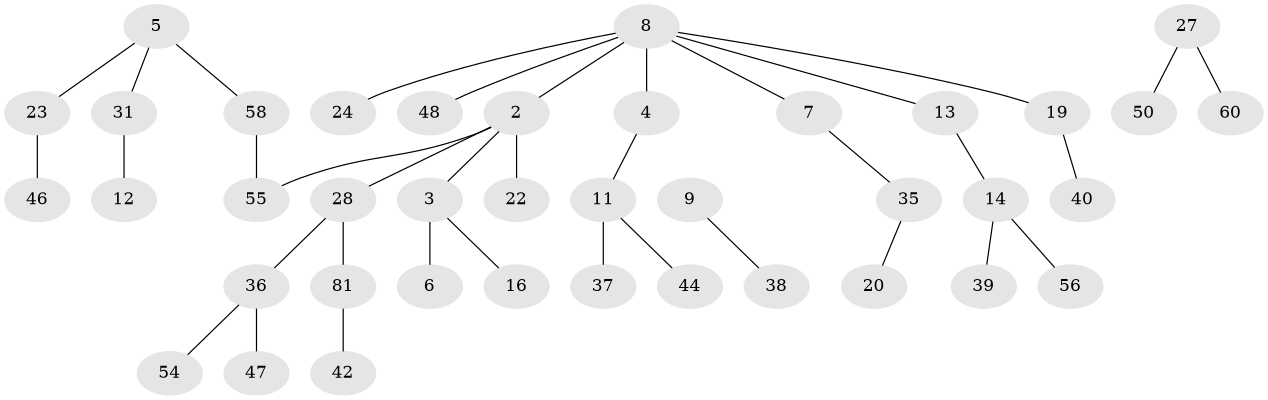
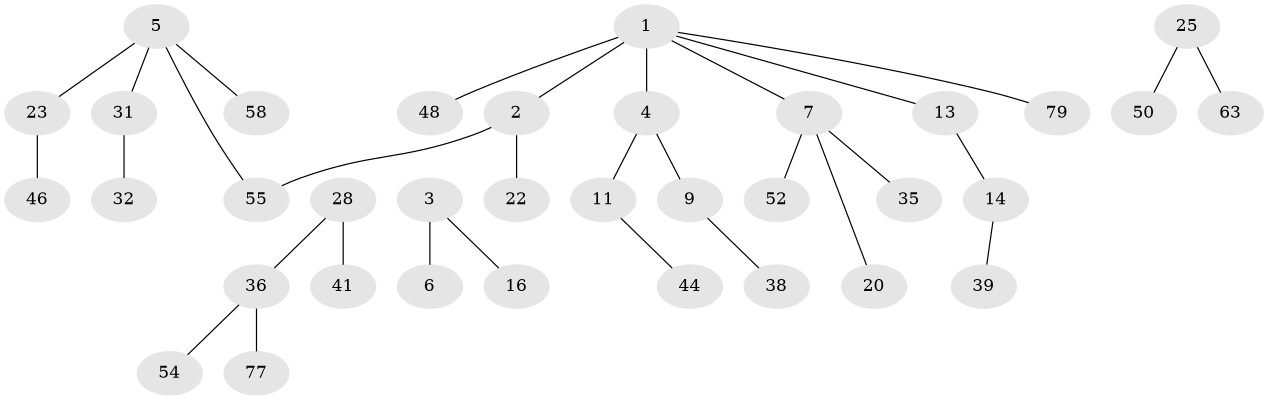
  graph {
    node [color=gray90 style=filled]
-   1 [super="+15" label=8]
+   1 [super="+15"]
    2 [super="+43"]
    4 [super="+12"]
    7 [super="+30"]
    13 [super="+51"]
-   19 [super="+61"]
-   24
+   19 [super="+61" label=79]
    48
    3 [super="+8"]
    22
    28
    55
    9 [super="+10"]
    11 [super="+29"]
    20
    35
+   52
    14 [super="+33"]
-   40
    6 [super="+17"]
    16
    5 [super="+49"]
    23 [super="+26"]
    31 [super="+34"]
    58
    36 [super="+45"]
-   41 [label=81]
+   41
    38
-   37
    44
-   25 [super="+27" label=27]
+   25 [super="+27"]
    50
-   60
+   60 [label=63]
    46
-   32 [super="+53" label=12]
+   32 [super="+53"]
    39
-   56
-   47 [super="+59"]
+   47 [super="+59" label=77]
    54 [super="+57"]
-   42
    1 -- 2
    1 -- 4
    1 -- 7
    1 -- 13
    1 -- 19
-   1 -- 24
    1 -- 48
-   2 -- 3
    2 -- 22
-   2 -- 28
    2 -- 55
+   4 -- 9
    4 -- 11
-   35 -- 20
+   7 -- 20
    7 -- 35
+   7 -- 52
    13 -- 14
-   19 -- 40
    3 -- 6
    3 -- 16
    28 -- 36
    28 -- 41
    9 -- 38
-   11 -- 37
    11 -- 44
    14 -- 39
-   14 -- 56
-   58 -- 55
+   5 -- 55
    5 -- 23
    5 -- 31
    5 -- 58
    23 -- 46
    31 -- 32
    36 -- 47
    36 -- 54
-   41 -- 42
    25 -- 50
    25 -- 60
  }
